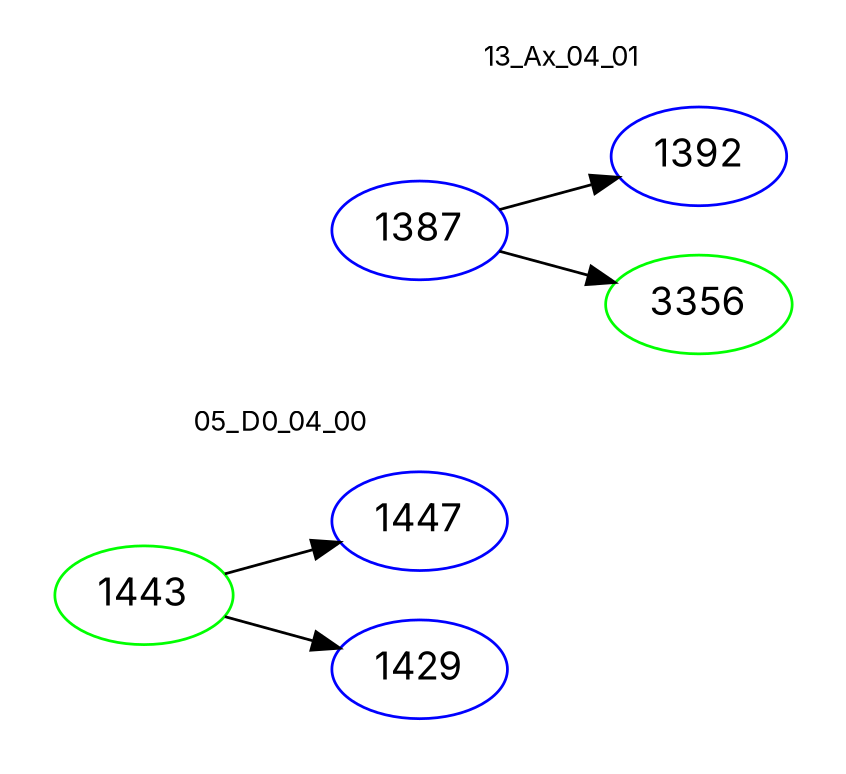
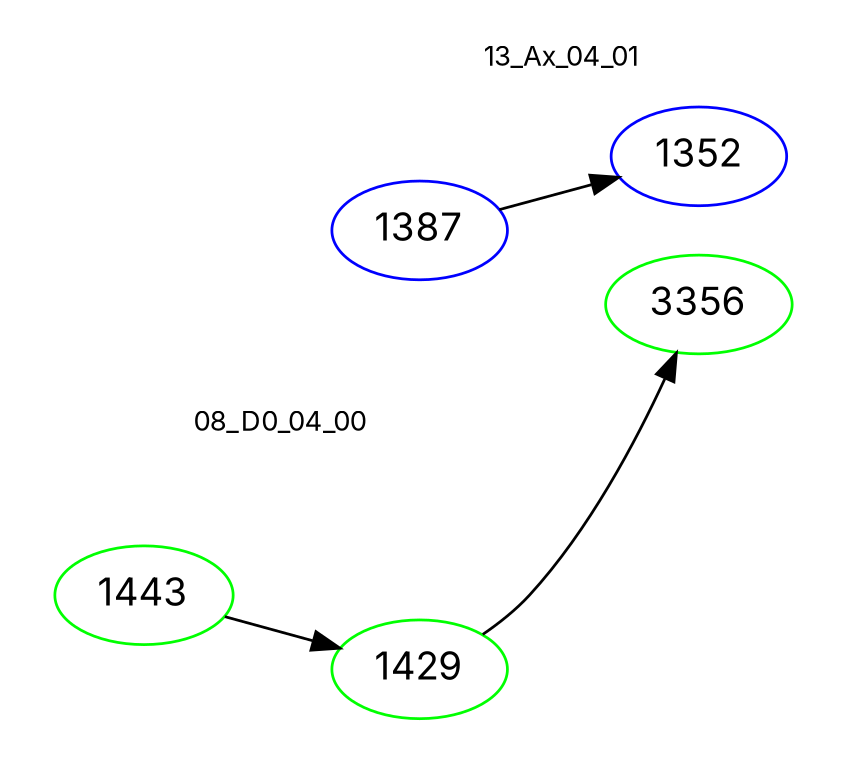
  digraph {
    fontname=Inter
    rankdir=LR
    node [color=blue fontname=Inter]
    edge [color=black fontname=Inter]
    n1 [label=1387]
    n2 [color=green label=3356]
-   n3 [label=1392]
+   n3 [label=1352]
    n4 [color=green label=1443]
-   n5 [label=1429]
-   n6 [label=1447]
+   n5 [color=green label=1429]
    subgraph cluster_1 {
      color=white
      fontsize=10
      label="13_Ax_04_01"
      n1
      n2
      n3
    }
    subgraph cluster_2 {
      color=white
      fontsize=10
-     label="05_D0_04_00"
+     label="08_D0_04_00"
      n4
      n5
-     n6
    }
-   n1 -> n2
+   n5 -> n2
    n1 -> n3
    n4 -> n5
-   n4 -> n6
  }
